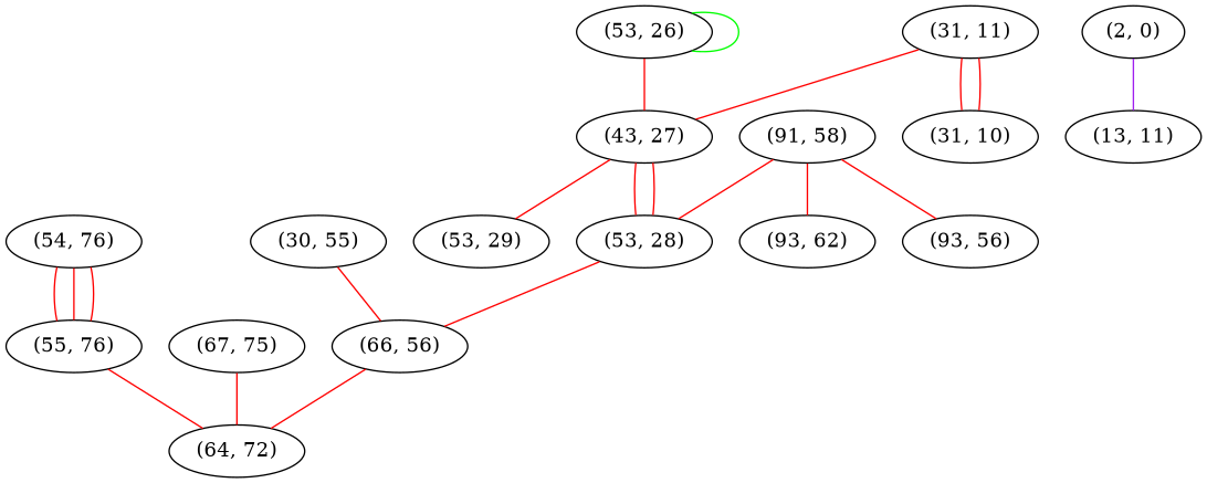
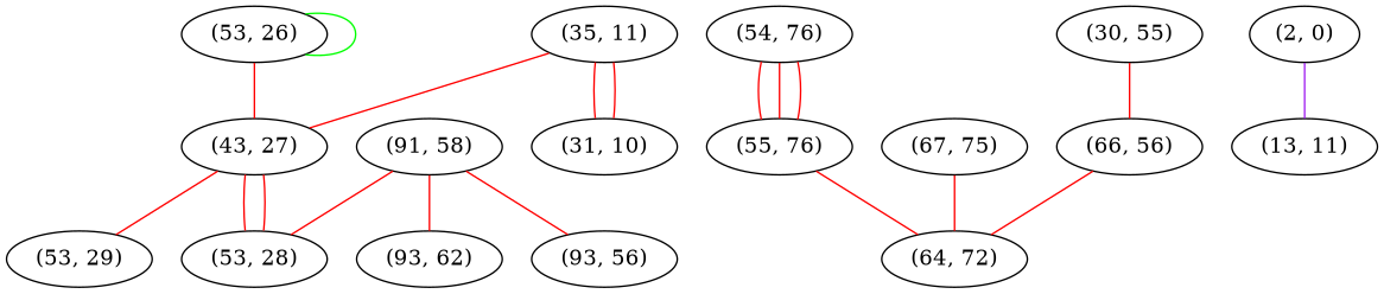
  graph {
    edge [color=red weight=1]
    n1 [label="(43, 27)"]
-   "(31, 11)"
+   "(31, 11)" [label="(35, 11)"]
    "(31, 10)"
    "(53, 28)"
    "(53, 29)"
    "(91, 58)"
    "(93, 62)"
    "(93, 56)"
    "(66, 56)"
    "(64, 72)"
    n11 [label="(2, 0)"]
    "(13, 11)"
    "(53, 26)"
    "(54, 76)"
    "(55, 76)"
    "(30, 55)"
    "(67, 75)"
    n1 -- "(53, 28)"
    n1 -- "(53, 28)"
    n1 -- "(53, 29)"
    "(31, 11)" -- n1
    "(31, 11)" -- "(31, 10)"
    "(31, 11)" -- "(31, 10)"
-   "(53, 28)" -- "(66, 56)"
    "(91, 58)" -- "(53, 28)"
    "(91, 58)" -- "(93, 62)"
    "(91, 58)" -- "(93, 56)"
    "(66, 56)" -- "(64, 72)"
    n11 -- "(13, 11)" [color=purple weight=4]
    "(53, 26)" -- n1
    "(53, 26)" -- "(53, 26)" [color=green weight=2]
    "(54, 76)" -- "(55, 76)"
    "(54, 76)" -- "(55, 76)"
    "(54, 76)" -- "(55, 76)"
    "(55, 76)" -- "(64, 72)"
    "(30, 55)" -- "(66, 56)"
    "(67, 75)" -- "(64, 72)"
  }
